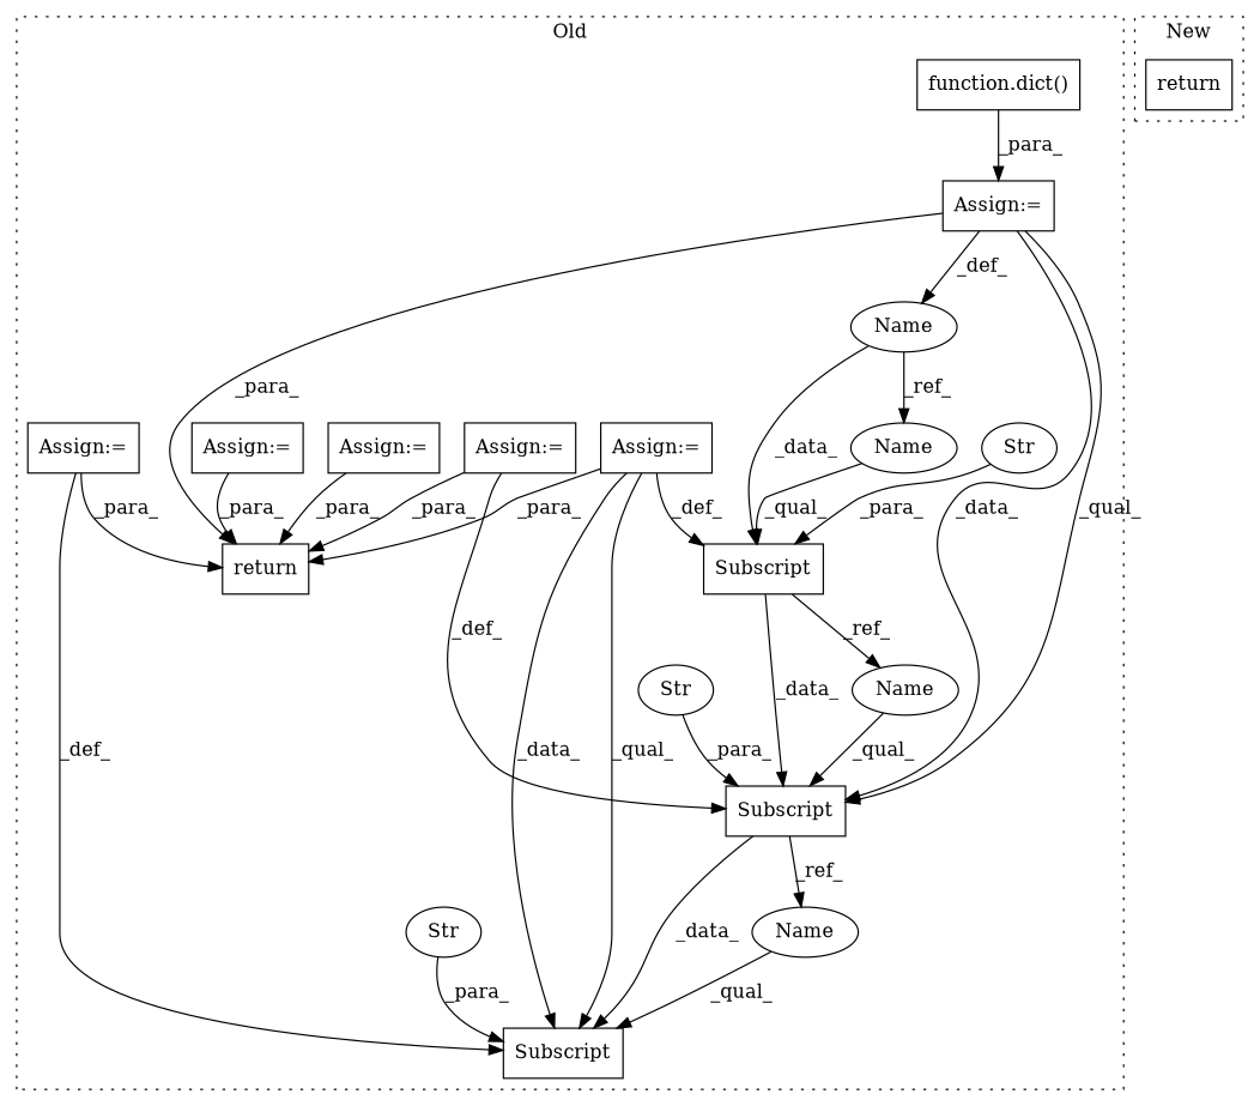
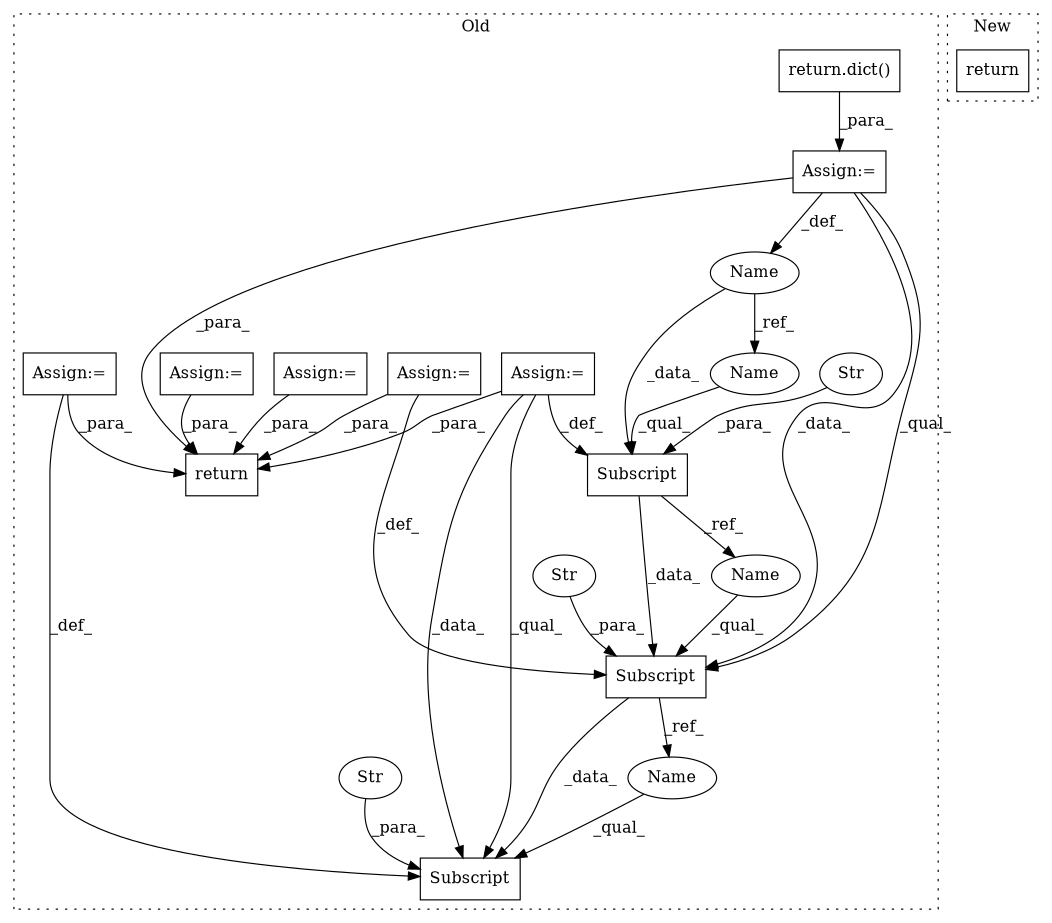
  digraph {
    node [a=68 l=3 shape=box]
-   n1 [a=75 l=6 label="function.dict()" s=1623]
+   n1 [a=75 l=6 label="return.dict()" s=1623]
    n2 [a=93 l=7 label=return s=1916]
    n3 [label="Assign:=" s=1660]
    n4 [label="Assign:=" s=1721]
    n5 [label="Assign:=" s=1620]
    n6 [a=63 l="22,0" label=Subscript s="1638,0"]
    n7 [a=66 l=8 label=Str s=1651 shape=ellipse]
    n8 [a=87 l=12 label=Name s=1608 shape=ellipse]
    n9 [a=63 l="23,0" label=Subscript s="1698,0"]
    n10 [a=66 l=9 label=Str s=1711 shape=ellipse]
    n11 [label="Assign:=" s=1526]
    n12 [a=63 l="21,0" label=Subscript s="1837,0"]
    n13 [a=66 l=7 label=Str s=1850 shape=ellipse]
    n14 [label="Assign:=" s=1858]
    n15 [label="Assign:=" s=1464]
    n16 [a=87 l=12 label=Name s=1638 shape=ellipse]
    n17 [a=87 l=12 label=Name s=1837 shape=ellipse]
    n18 [a=87 l=12 label=Name s=1698 shape=ellipse]
    n19 [a=93 l=7 label=return s=2347]
    subgraph cluster_1 {
      label=Old
      style=dotted
      n1
      n2
      n3
      n4
      n5
      n6
      n7
      n8
      n9
      n10
      n11
      n12
      n13
      n14
      n15
      n16
      n17
      n18
    }
    subgraph cluster_2 {
      label=New
      style=dotted
      n19
    }
    n1 -> n5 [label=_para_]
    n3 -> n2 [label=_para_]
    n3 -> n6 [label=_def_]
    n3 -> n12 [label=_data_]
    n3 -> n12 [label=_qual_]
    n4 -> n2 [label=_para_]
    n4 -> n9 [label=_def_]
    n5 -> n2 [label=_para_]
    n5 -> n8 [label=_def_]
    n5 -> n9 [label=_data_]
    n5 -> n9 [label=_qual_]
    n6 -> n9 [label=_data_]
    n6 -> n18 [label=_ref_]
    n7 -> n6 [label=_para_]
    n8 -> n6 [label=_data_]
    n8 -> n16 [label=_ref_]
    n9 -> n12 [label=_data_]
    n9 -> n17 [label=_ref_]
    n10 -> n9 [label=_para_]
    n11 -> n2 [label=_para_]
    n13 -> n12 [label=_para_]
    n14 -> n2 [label=_para_]
    n14 -> n12 [label=_def_]
    n15 -> n2 [label=_para_]
    n16 -> n6 [label=_qual_]
    n17 -> n12 [label=_qual_]
    n18 -> n9 [label=_qual_]
  }
